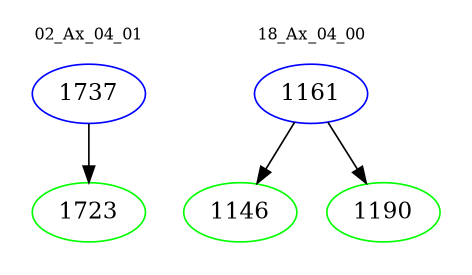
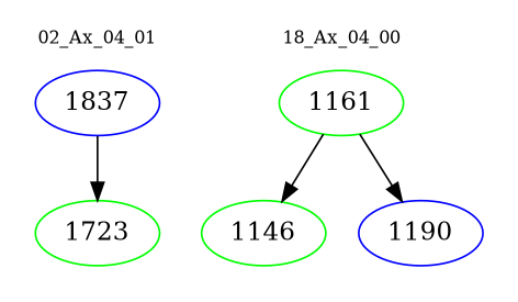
  digraph {
    fontname="DejaVu Serif"
    node [color=blue fontname="DejaVu Serif"]
    edge [color=black fontname="DejaVu Serif"]
-   n1 [label=1737]
+   n1 [label=1837]
    n2 [color=green label=1723]
-   n3 [label=1161]
+   n3 [color=green label=1161]
    n4 [color=green label=1146]
-   n5 [color=green label=1190]
+   n5 [label=1190]
    subgraph cluster_1 {
      color=white
      fontsize=10
      label="02_Ax_04_01"
      n1
      n2
    }
    subgraph cluster_2 {
      color=white
      fontsize=10
      label="18_Ax_04_00"
      n3
      n4
      n5
    }
    n1 -> n2
    n3 -> n4
    n3 -> n5
  }
